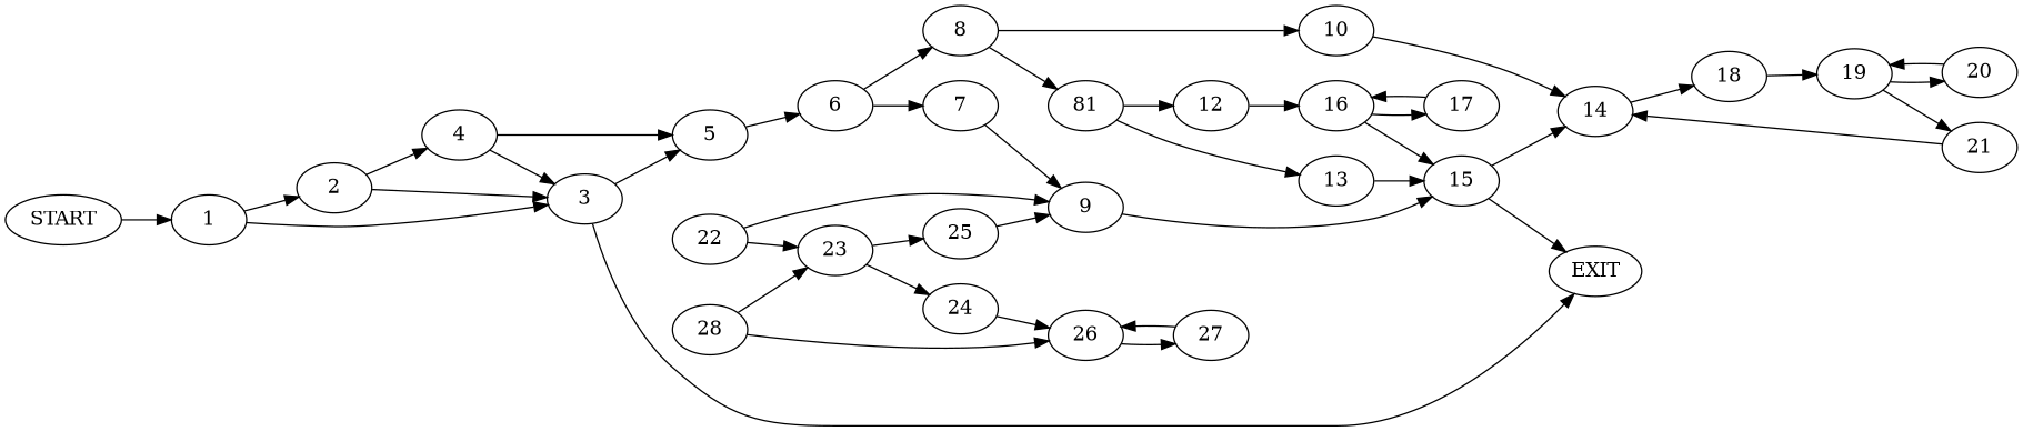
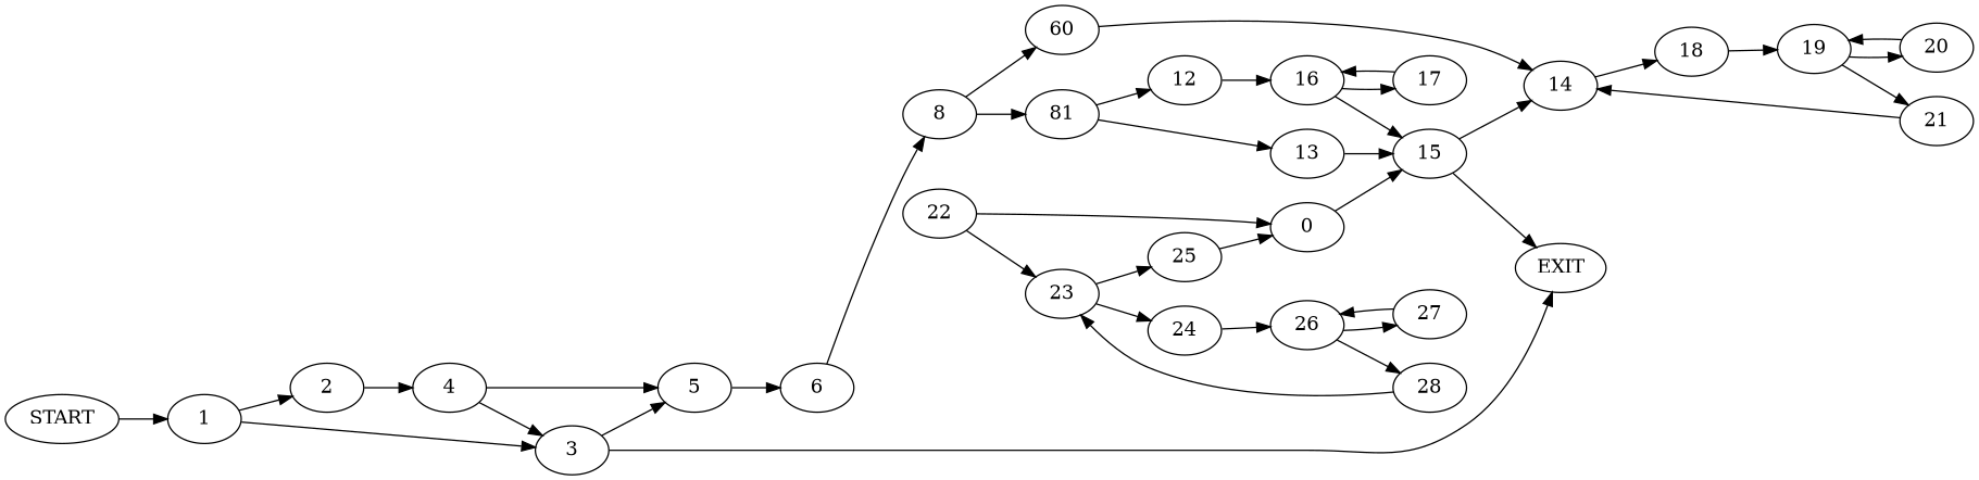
  digraph {
    rankdir=LR
    n1 [label=START]
    1
    2
    3
    n5 [label=EXIT]
    4
    5
    6
-   7
    8
-   9
-   10
+   9 [label=0]
+   10 [label=60]
    n13 [label=81]
    15
    14
    12
    13
    22
    23
    18
    16
    17
    19
    20
    21
    24
    25
    26
    27
    28
    n1 -> 1
    1 -> 2
    1 -> 3
-   2 -> 3
    2 -> 4
    3 -> n5
    3 -> 5
    4 -> 3
    4 -> 5
    5 -> 6
-   6 -> 7
    6 -> 8
-   7 -> 9
    8 -> 10
    8 -> n13
    9 -> 15
    10 -> 14
    n13 -> 12
    n13 -> 13
    15 -> n5
    15 -> 14
    14 -> 18
    12 -> 16
    13 -> 15
    22 -> 9
    22 -> 23
    23 -> 24
    23 -> 25
    18 -> 19
    16 -> 15
    16 -> 17
    17 -> 16
    19 -> 20
    19 -> 21
    20 -> 19
    21 -> 14
    24 -> 26
    25 -> 9
    26 -> 27
-   28 -> 26
+   26 -> 28
    27 -> 26
    28 -> 23
  }
